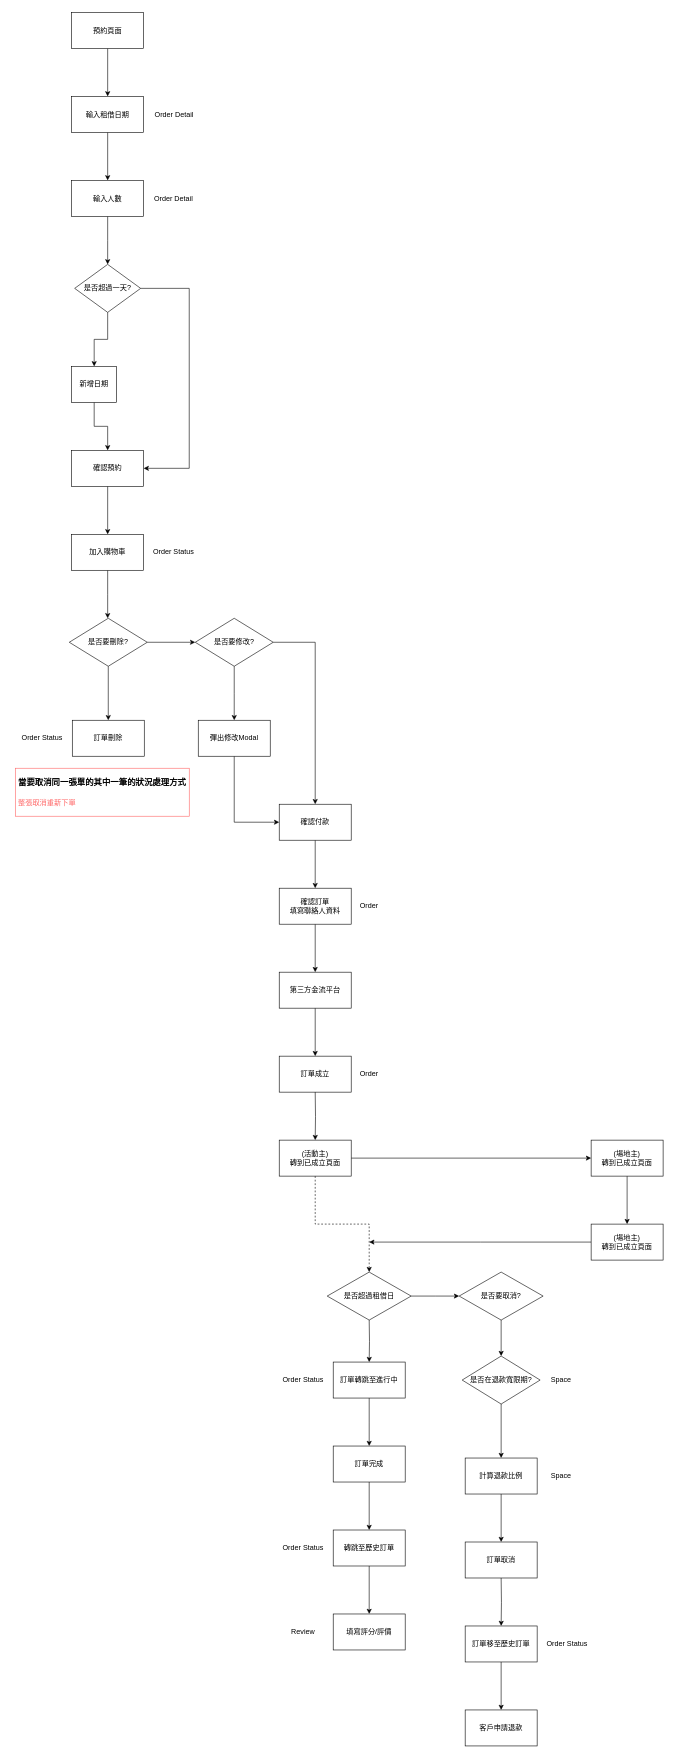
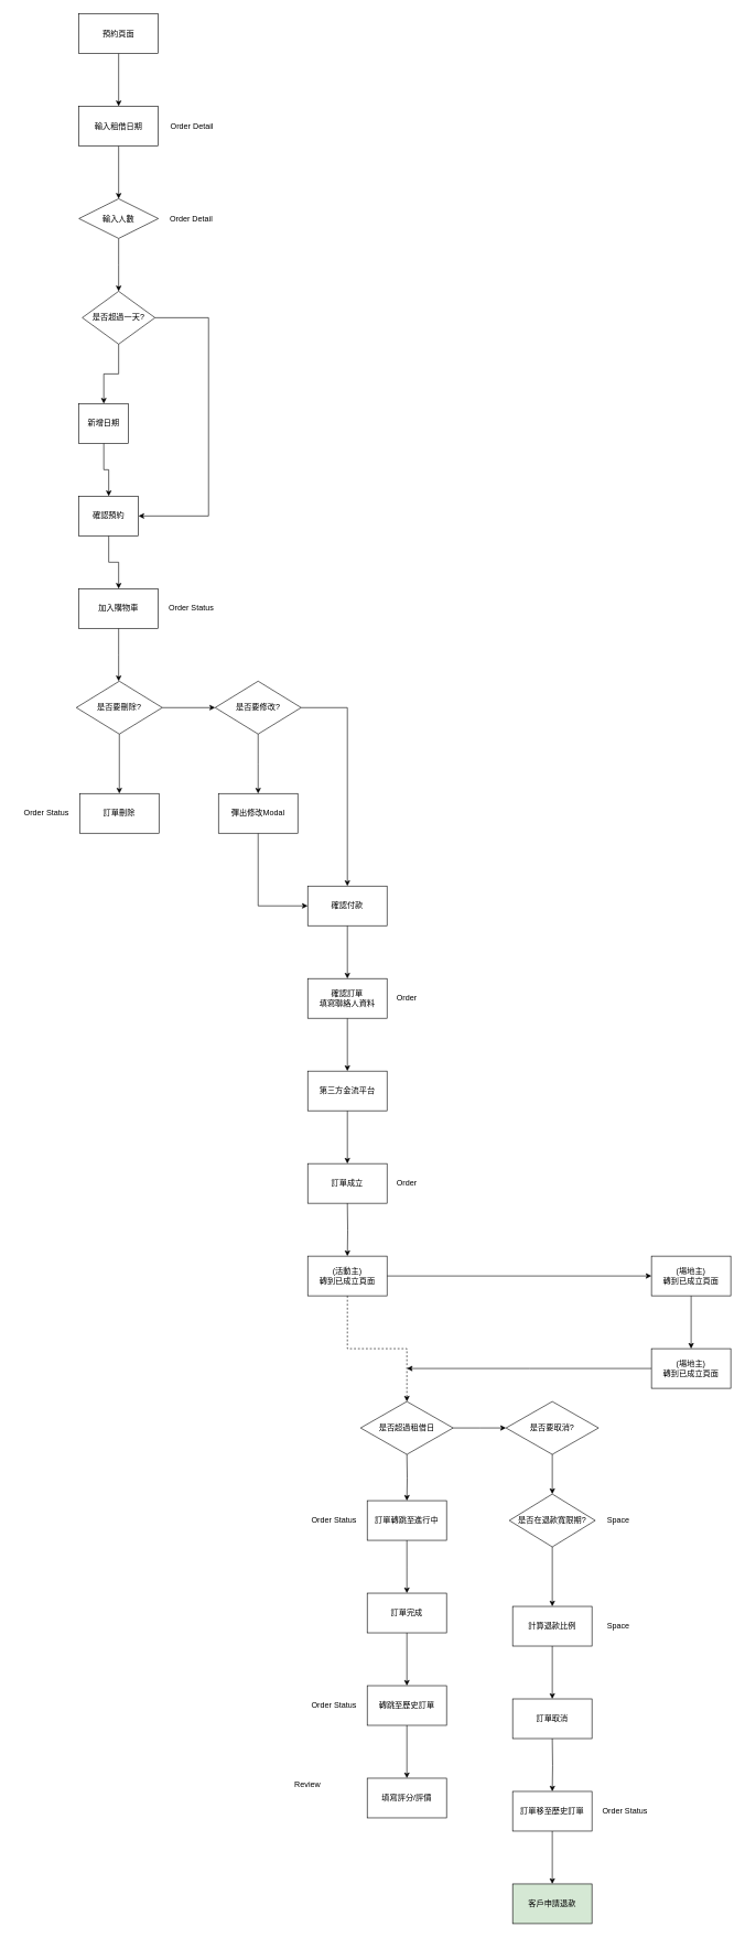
  <mxCell id="0" />
  <mxCell id="1" parent="0" />
  <mxCell id="2" value="" style="edgeStyle=orthogonalEdgeStyle;rounded=0;orthogonalLoop=1;jettySize=auto;html=1;" parent="1" source="3" target="5" edge="1"><mxGeometry relative="1" as="geometry" /></mxCell>
  <mxCell id="3" value="預約頁面" style="rounded=0;whiteSpace=wrap;html=1;" parent="1" vertex="1"><mxGeometry x="119" y="20" width="120" height="60" as="geometry" /></mxCell>
  <mxCell id="4" value="" style="edgeStyle=orthogonalEdgeStyle;rounded=0;orthogonalLoop=1;jettySize=auto;html=1;" parent="1" source="5" target="14" edge="1"><mxGeometry relative="1" as="geometry" /></mxCell>
  <mxCell id="5" value="輸入租借日期" style="rounded=0;whiteSpace=wrap;html=1;" parent="1" vertex="1"><mxGeometry x="119" y="160" width="120" height="60" as="geometry" /></mxCell>
  <mxCell id="6" value="" style="edgeStyle=orthogonalEdgeStyle;rounded=0;orthogonalLoop=1;jettySize=auto;html=1;" parent="1" source="8" target="10" edge="1"><mxGeometry relative="1" as="geometry" /></mxCell>
  <mxCell id="7" value="" style="edgeStyle=orthogonalEdgeStyle;rounded=0;orthogonalLoop=1;jettySize=auto;html=1;entryX=1;entryY=0.5;entryDx=0;entryDy=0;" parent="1" source="8" target="12" edge="1"><mxGeometry relative="1" as="geometry"><mxPoint x="325" y="780" as="targetPoint" /><Array as="points"><mxPoint x="315" y="480" /><mxPoint x="315" y="780" /></Array></mxGeometry></mxCell>
  <mxCell id="8" value="是否超過一天?" style="rhombus;whiteSpace=wrap;html=1;" parent="1" vertex="1"><mxGeometry x="124" y="440" width="110" height="80" as="geometry" /></mxCell>
  <mxCell id="9" value="" style="edgeStyle=orthogonalEdgeStyle;rounded=0;orthogonalLoop=1;jettySize=auto;html=1;" parent="1" source="10" target="12" edge="1"><mxGeometry relative="1" as="geometry" /></mxCell>
  <mxCell id="10" value="新增日期" style="whiteSpace=wrap;html=1;" parent="1" vertex="1"><mxGeometry x="119" y="610" width="75" height="60" as="geometry" /></mxCell>
  <mxCell id="11" value="" style="edgeStyle=orthogonalEdgeStyle;rounded=0;orthogonalLoop=1;jettySize=auto;html=1;" parent="1" source="12" target="16" edge="1"><mxGeometry relative="1" as="geometry" /></mxCell>
- <mxCell id="12" value="確認預約" style="whiteSpace=wrap;html=1;" parent="1" vertex="1"><mxGeometry x="119" y="750" width="120" height="60" as="geometry" /></mxCell>
+ <mxCell id="12" value="確認預約" style="whiteSpace=wrap;html=1;" parent="1" vertex="1"><mxGeometry x="119" y="750" width="90" height="60" as="geometry" /></mxCell>
  <mxCell id="13" value="" style="edgeStyle=orthogonalEdgeStyle;rounded=0;orthogonalLoop=1;jettySize=auto;html=1;" parent="1" source="14" edge="1"><mxGeometry relative="1" as="geometry"><mxPoint x="179" y="440" as="targetPoint" /></mxGeometry></mxCell>
- <mxCell id="14" value="輸入人數" style="rounded=0;whiteSpace=wrap;html=1;" parent="1" vertex="1"><mxGeometry x="119" y="300" width="120" height="60" as="geometry" /></mxCell>
+ <mxCell id="14" value="輸入人數" style="rhombus;whiteSpace=wrap;html=1;" parent="1" vertex="1"><mxGeometry x="119" y="300" width="120" height="60" as="geometry" /></mxCell>
  <mxCell id="15" value="" style="edgeStyle=orthogonalEdgeStyle;rounded=0;orthogonalLoop=1;jettySize=auto;html=1;" parent="1" source="16" edge="1"><mxGeometry relative="1" as="geometry"><mxPoint x="179" y="1030" as="targetPoint" /></mxGeometry></mxCell>
  <mxCell id="16" value="加入購物車" style="whiteSpace=wrap;html=1;" parent="1" vertex="1"><mxGeometry x="119" y="890" width="120" height="60" as="geometry" /></mxCell>
  <mxCell id="17" value="" style="edgeStyle=orthogonalEdgeStyle;rounded=0;orthogonalLoop=1;jettySize=auto;html=1;" parent="1" source="19" target="20" edge="1"><mxGeometry relative="1" as="geometry" /></mxCell>
  <mxCell id="18" value="" style="edgeStyle=orthogonalEdgeStyle;rounded=0;orthogonalLoop=1;jettySize=auto;html=1;" parent="1" source="19" target="23" edge="1"><mxGeometry relative="1" as="geometry" /></mxCell>
  <mxCell id="19" value="是否要刪除?" style="rhombus;whiteSpace=wrap;html=1;" parent="1" vertex="1"><mxGeometry x="115" y="1030" width="130" height="80" as="geometry" /></mxCell>
  <mxCell id="20" value="訂單刪除" style="whiteSpace=wrap;html=1;" parent="1" vertex="1"><mxGeometry x="120" y="1200" width="120" height="60" as="geometry" /></mxCell>
  <mxCell id="21" value="" style="edgeStyle=orthogonalEdgeStyle;rounded=0;orthogonalLoop=1;jettySize=auto;html=1;" parent="1" source="23" edge="1"><mxGeometry relative="1" as="geometry"><mxPoint x="390" y="1200" as="targetPoint" /></mxGeometry></mxCell>
  <mxCell id="22" value="" style="edgeStyle=orthogonalEdgeStyle;rounded=0;orthogonalLoop=1;jettySize=auto;html=1;" parent="1" source="23" target="25" edge="1"><mxGeometry relative="1" as="geometry" /></mxCell>
  <mxCell id="23" value="是否要修改?" style="rhombus;whiteSpace=wrap;html=1;" parent="1" vertex="1"><mxGeometry x="325" y="1030" width="130" height="80" as="geometry" /></mxCell>
  <mxCell id="24" value="" style="edgeStyle=orthogonalEdgeStyle;rounded=0;orthogonalLoop=1;jettySize=auto;html=1;" parent="1" source="25" target="27" edge="1"><mxGeometry relative="1" as="geometry" /></mxCell>
  <mxCell id="25" value="確認付款" style="whiteSpace=wrap;html=1;" parent="1" vertex="1"><mxGeometry x="465" y="1340" width="120" height="60" as="geometry" /></mxCell>
  <mxCell id="26" value="" style="edgeStyle=orthogonalEdgeStyle;rounded=0;orthogonalLoop=1;jettySize=auto;html=1;" parent="1" source="27" target="31" edge="1"><mxGeometry relative="1" as="geometry" /></mxCell>
  <mxCell id="27" value="確認訂單&lt;br&gt;填寫聯絡人資料" style="whiteSpace=wrap;html=1;" parent="1" vertex="1"><mxGeometry x="465" y="1480" width="120" height="60" as="geometry" /></mxCell>
  <mxCell id="28" style="edgeStyle=orthogonalEdgeStyle;rounded=0;orthogonalLoop=1;jettySize=auto;html=1;entryX=0;entryY=0.5;entryDx=0;entryDy=0;exitX=0.5;exitY=1;exitDx=0;exitDy=0;" parent="1" source="29" target="25" edge="1"><mxGeometry relative="1" as="geometry"><mxPoint x="390" y="1380" as="targetPoint" /></mxGeometry></mxCell>
  <mxCell id="29" value="彈出修改Modal" style="whiteSpace=wrap;html=1;" parent="1" vertex="1"><mxGeometry x="330" y="1200" width="120" height="60" as="geometry" /></mxCell>
  <mxCell id="30" value="" style="edgeStyle=orthogonalEdgeStyle;rounded=0;orthogonalLoop=1;jettySize=auto;html=1;" parent="1" source="31" target="32" edge="1"><mxGeometry relative="1" as="geometry" /></mxCell>
  <mxCell id="31" value="第三方金流平台" style="whiteSpace=wrap;html=1;" parent="1" vertex="1"><mxGeometry x="465" y="1620" width="120" height="60" as="geometry" /></mxCell>
  <mxCell id="32" value="訂單成立" style="whiteSpace=wrap;html=1;" parent="1" vertex="1"><mxGeometry x="465" y="1760" width="120" height="60" as="geometry" /></mxCell>
  <mxCell id="33" value="" style="edgeStyle=orthogonalEdgeStyle;rounded=0;orthogonalLoop=1;jettySize=auto;html=1;" parent="1" target="39" edge="1"><mxGeometry relative="1" as="geometry"><mxPoint x="525" y="1820" as="sourcePoint" /></mxGeometry></mxCell>
  <mxCell id="34" value="" style="edgeStyle=orthogonalEdgeStyle;rounded=0;orthogonalLoop=1;jettySize=auto;html=1;" parent="1" target="36" edge="1"><mxGeometry relative="1" as="geometry"><mxPoint x="835" y="2630" as="sourcePoint" /></mxGeometry></mxCell>
  <mxCell id="35" value="" style="edgeStyle=orthogonalEdgeStyle;rounded=0;orthogonalLoop=1;jettySize=auto;html=1;" parent="1" source="36" target="52" edge="1"><mxGeometry relative="1" as="geometry" /></mxCell>
  <mxCell id="36" value="訂單移至歷史訂單" style="whiteSpace=wrap;html=1;" parent="1" vertex="1"><mxGeometry x="775" y="2710" width="120" height="60" as="geometry" /></mxCell>
  <mxCell id="37" value="" style="edgeStyle=orthogonalEdgeStyle;rounded=0;orthogonalLoop=1;jettySize=auto;html=1;entryX=0.5;entryY=0;entryDx=0;entryDy=0;dashed=1;" parent="1" source="39" target="46" edge="1"><mxGeometry relative="1" as="geometry"><mxPoint x="525" y="2150" as="targetPoint" /></mxGeometry></mxCell>
  <mxCell id="38" value="" style="edgeStyle=orthogonalEdgeStyle;rounded=0;orthogonalLoop=1;jettySize=auto;html=1;" parent="1" source="39" target="56" edge="1"><mxGeometry relative="1" as="geometry" /></mxCell>
  <mxCell id="39" value="(活動主)&lt;br&gt;轉到已成立頁面" style="rounded=0;whiteSpace=wrap;html=1;" parent="1" vertex="1"><mxGeometry x="465" y="1900" width="120" height="60" as="geometry" /></mxCell>
  <mxCell id="40" value="" style="edgeStyle=orthogonalEdgeStyle;rounded=0;orthogonalLoop=1;jettySize=auto;html=1;entryX=0.5;entryY=0;entryDx=0;entryDy=0;" parent="1" target="42" edge="1"><mxGeometry relative="1" as="geometry"><mxPoint x="615" y="2200" as="sourcePoint" /><mxPoint x="615" y="2260" as="targetPoint" /></mxGeometry></mxCell>
  <mxCell id="41" value="" style="edgeStyle=orthogonalEdgeStyle;rounded=0;orthogonalLoop=1;jettySize=auto;html=1;" parent="1" source="42" edge="1"><mxGeometry relative="1" as="geometry"><mxPoint x="615" y="2410" as="targetPoint" /></mxGeometry></mxCell>
  <mxCell id="42" value="訂單轉跳至進行中" style="rounded=0;whiteSpace=wrap;html=1;" parent="1" vertex="1"><mxGeometry x="555" y="2270" width="120" height="60" as="geometry" /></mxCell>
  <mxCell id="43" value="是否要取消?" style="rhombus;whiteSpace=wrap;html=1;rounded=0;" parent="1" vertex="1"><mxGeometry x="765" y="2120" width="140" height="80" as="geometry" /></mxCell>
  <mxCell id="44" value="" style="edgeStyle=orthogonalEdgeStyle;rounded=0;orthogonalLoop=1;jettySize=auto;html=1;" parent="1" edge="1"><mxGeometry relative="1" as="geometry"><mxPoint x="835" y="2200" as="sourcePoint" /><mxPoint x="835" y="2260" as="targetPoint" /></mxGeometry></mxCell>
  <mxCell id="45" value="" style="edgeStyle=orthogonalEdgeStyle;rounded=0;orthogonalLoop=1;jettySize=auto;html=1;" parent="1" source="46" edge="1"><mxGeometry relative="1" as="geometry"><mxPoint x="765" y="2160" as="targetPoint" /></mxGeometry></mxCell>
  <mxCell id="46" value="是否超過租借日" style="rhombus;whiteSpace=wrap;html=1;rounded=0;" parent="1" vertex="1"><mxGeometry x="545" y="2120" width="140" height="80" as="geometry" /></mxCell>
  <mxCell id="47" value="" style="edgeStyle=orthogonalEdgeStyle;rounded=0;orthogonalLoop=1;jettySize=auto;html=1;" parent="1" source="48" target="50" edge="1"><mxGeometry relative="1" as="geometry" /></mxCell>
  <mxCell id="48" value="是否在退款寬限期?" style="rhombus;whiteSpace=wrap;html=1;" parent="1" vertex="1"><mxGeometry x="770" y="2260" width="130" height="80" as="geometry" /></mxCell>
  <mxCell id="49" value="" style="edgeStyle=orthogonalEdgeStyle;rounded=0;orthogonalLoop=1;jettySize=auto;html=1;" parent="1" source="50" target="51" edge="1"><mxGeometry relative="1" as="geometry" /></mxCell>
  <mxCell id="50" value="計算退款比例" style="whiteSpace=wrap;html=1;" parent="1" vertex="1"><mxGeometry x="775" y="2430" width="120" height="60" as="geometry" /></mxCell>
  <mxCell id="51" value="訂單取消" style="whiteSpace=wrap;html=1;" parent="1" vertex="1"><mxGeometry x="775" y="2570" width="120" height="60" as="geometry" /></mxCell>
- <mxCell id="52" value="客戶申請退款" style="whiteSpace=wrap;html=1;" parent="1" vertex="1"><mxGeometry x="775" y="2850" width="120" height="60" as="geometry" /></mxCell>
+ <mxCell id="52" value="客戶申請退款" style="whiteSpace=wrap;html=1;fillColor=#d5e8d4;" parent="1" vertex="1"><mxGeometry x="775" y="2850" width="120" height="60" as="geometry" /></mxCell>
  <mxCell id="53" value="" style="edgeStyle=orthogonalEdgeStyle;rounded=0;orthogonalLoop=1;jettySize=auto;html=1;" parent="1" source="54" edge="1"><mxGeometry relative="1" as="geometry"><mxPoint x="615" y="2550" as="targetPoint" /></mxGeometry></mxCell>
  <mxCell id="54" value="訂單完成" style="rounded=0;whiteSpace=wrap;html=1;" parent="1" vertex="1"><mxGeometry x="555" y="2410" width="120" height="60" as="geometry" /></mxCell>
  <mxCell id="55" value="" style="edgeStyle=orthogonalEdgeStyle;rounded=0;orthogonalLoop=1;jettySize=auto;html=1;" parent="1" source="56" target="58" edge="1"><mxGeometry relative="1" as="geometry" /></mxCell>
  <mxCell id="56" value="(場地主)&lt;br&gt;轉到已成立頁面" style="rounded=0;whiteSpace=wrap;html=1;" parent="1" vertex="1"><mxGeometry x="985" y="1900" width="120" height="60" as="geometry" /></mxCell>
  <mxCell id="57" style="edgeStyle=orthogonalEdgeStyle;rounded=0;orthogonalLoop=1;jettySize=auto;html=1;exitX=0;exitY=0.5;exitDx=0;exitDy=0;" parent="1" source="58" edge="1"><mxGeometry relative="1" as="geometry"><mxPoint x="615" y="2070" as="targetPoint" /></mxGeometry></mxCell>
  <mxCell id="58" value="(場地主)&lt;br&gt;轉到已成立頁面" style="rounded=0;whiteSpace=wrap;html=1;" parent="1" vertex="1"><mxGeometry x="985" y="2040" width="120" height="60" as="geometry" /></mxCell>
  <mxCell id="59" value="" style="edgeStyle=orthogonalEdgeStyle;rounded=0;orthogonalLoop=1;jettySize=auto;html=1;" parent="1" source="60" edge="1"><mxGeometry relative="1" as="geometry"><mxPoint x="615" y="2690" as="targetPoint" /></mxGeometry></mxCell>
  <mxCell id="60" value="轉跳至歷史訂單" style="rounded=0;whiteSpace=wrap;html=1;" parent="1" vertex="1"><mxGeometry x="555" y="2550" width="120" height="60" as="geometry" /></mxCell>
  <mxCell id="61" value="填寫評分/評價" style="rounded=0;whiteSpace=wrap;html=1;" parent="1" vertex="1"><mxGeometry x="555" y="2690" width="120" height="60" as="geometry" /></mxCell>
  <mxCell id="62" value="Order Detail" style="text;html=1;strokeColor=none;fillColor=none;align=center;verticalAlign=middle;whiteSpace=wrap;rounded=0;" parent="1" vertex="1"><mxGeometry x="240" y="180" width="100" height="20" as="geometry" /></mxCell>
  <mxCell id="63" value="Order Detail" style="text;html=1;strokeColor=none;fillColor=none;align=center;verticalAlign=middle;whiteSpace=wrap;rounded=0;" parent="1" vertex="1"><mxGeometry x="239" y="320" width="100" height="20" as="geometry" /></mxCell>
  <mxCell id="64" value="Order Status" style="text;html=1;strokeColor=none;fillColor=none;align=center;verticalAlign=middle;whiteSpace=wrap;rounded=0;" parent="1" vertex="1"><mxGeometry x="239" y="910" width="100" height="20" as="geometry" /></mxCell>
  <mxCell id="65" value="Order Status" style="text;html=1;strokeColor=none;fillColor=none;align=center;verticalAlign=middle;whiteSpace=wrap;rounded=0;" parent="1" vertex="1"><mxGeometry x="20" y="1220" width="100" height="20" as="geometry" /></mxCell>
  <mxCell id="66" value="Order" style="text;html=1;strokeColor=none;fillColor=none;align=center;verticalAlign=middle;whiteSpace=wrap;rounded=0;" parent="1" vertex="1"><mxGeometry x="565" y="1500" width="100" height="20" as="geometry" /></mxCell>
  <mxCell id="67" value="Order" style="text;html=1;strokeColor=none;fillColor=none;align=center;verticalAlign=middle;whiteSpace=wrap;rounded=0;" parent="1" vertex="1"><mxGeometry x="565" y="1780" width="100" height="20" as="geometry" /></mxCell>
  <mxCell id="68" value="Order Status" style="text;html=1;strokeColor=none;fillColor=none;align=center;verticalAlign=middle;whiteSpace=wrap;rounded=0;" parent="1" vertex="1"><mxGeometry x="455" y="2290" width="100" height="20" as="geometry" /></mxCell>
  <mxCell id="69" value="Order Status" style="text;html=1;strokeColor=none;fillColor=none;align=center;verticalAlign=middle;whiteSpace=wrap;rounded=0;" parent="1" vertex="1"><mxGeometry x="455" y="2570" width="100" height="20" as="geometry" /></mxCell>
- <mxCell id="70" value="Review" style="text;html=1;strokeColor=none;fillColor=none;align=center;verticalAlign=middle;whiteSpace=wrap;rounded=0;" parent="1" vertex="1"><mxGeometry x="455" y="2710" width="100" height="20" as="geometry" /></mxCell>
+ <mxCell id="70" value="Review" style="text;html=1;strokeColor=none;fillColor=none;align=center;verticalAlign=middle;whiteSpace=wrap;rounded=0;" parent="1" vertex="1"><mxGeometry x="415" y="2690" width="100" height="20" as="geometry" /></mxCell>
  <mxCell id="71" value="Space" style="text;html=1;strokeColor=none;fillColor=none;align=center;verticalAlign=middle;whiteSpace=wrap;rounded=0;" parent="1" vertex="1"><mxGeometry x="885" y="2290" width="100" height="20" as="geometry" /></mxCell>
  <mxCell id="72" value="Space" style="text;html=1;strokeColor=none;fillColor=none;align=center;verticalAlign=middle;whiteSpace=wrap;rounded=0;" parent="1" vertex="1"><mxGeometry x="885" y="2450" width="100" height="20" as="geometry" /></mxCell>
  <mxCell id="73" value="Order Status" style="text;html=1;strokeColor=none;fillColor=none;align=center;verticalAlign=middle;whiteSpace=wrap;rounded=0;" parent="1" vertex="1"><mxGeometry x="895" y="2730" width="100" height="20" as="geometry" /></mxCell>
- <mxCell id="74" value="&lt;h1&gt;&lt;font style=&quot;font-size: 14px&quot;&gt;當要取消同一張單的其中一筆的狀況處理方式&lt;/font&gt;&lt;/h1&gt;&lt;p&gt;&lt;font color=&quot;#ff6666&quot;&gt;整張取消重新下單&lt;/font&gt;&lt;/p&gt;" style="text;html=1;strokeColor=#FF6666;fillColor=none;spacing=5;spacingTop=-20;whiteSpace=wrap;overflow=hidden;rounded=0;" parent="1" vertex="1"><mxGeometry x="25" y="1280" width="290" height="80" as="geometry" /></mxCell>
